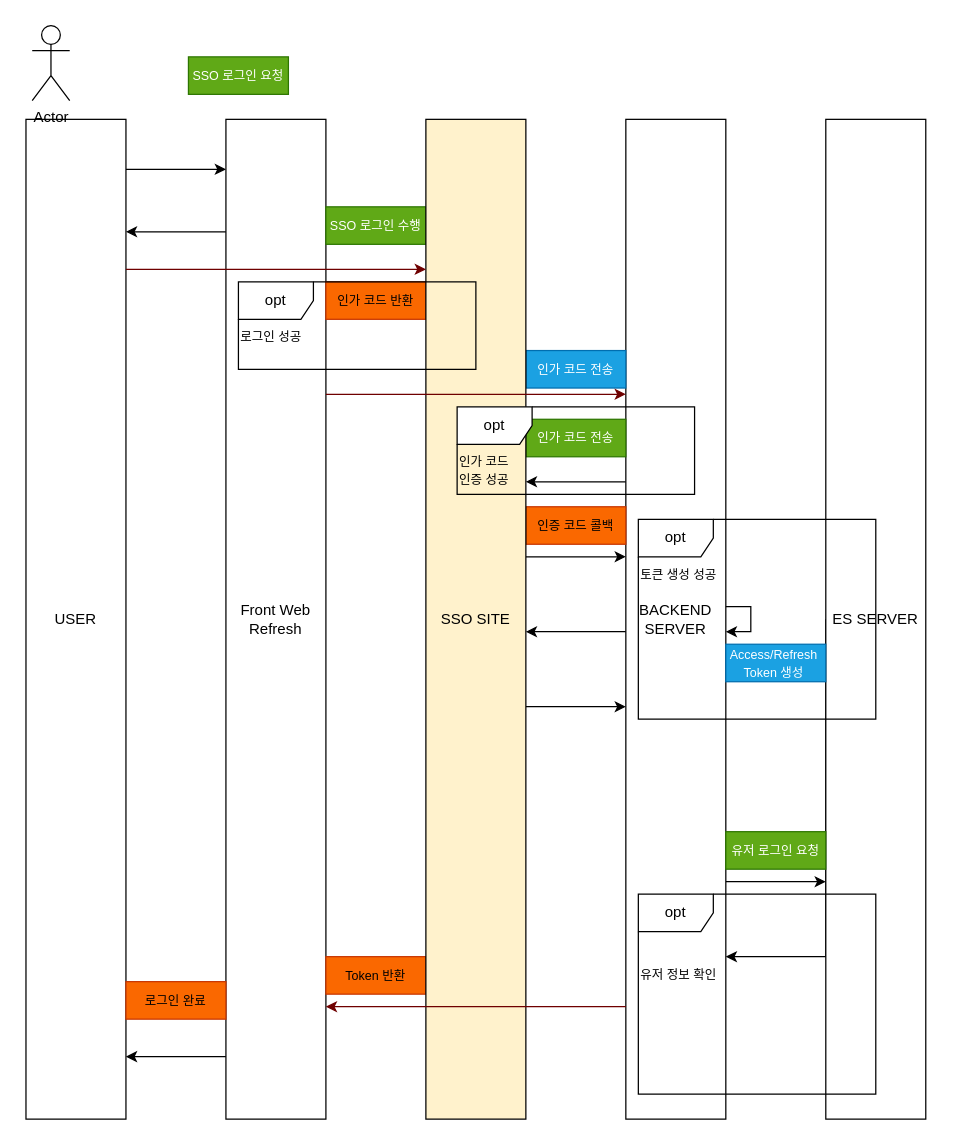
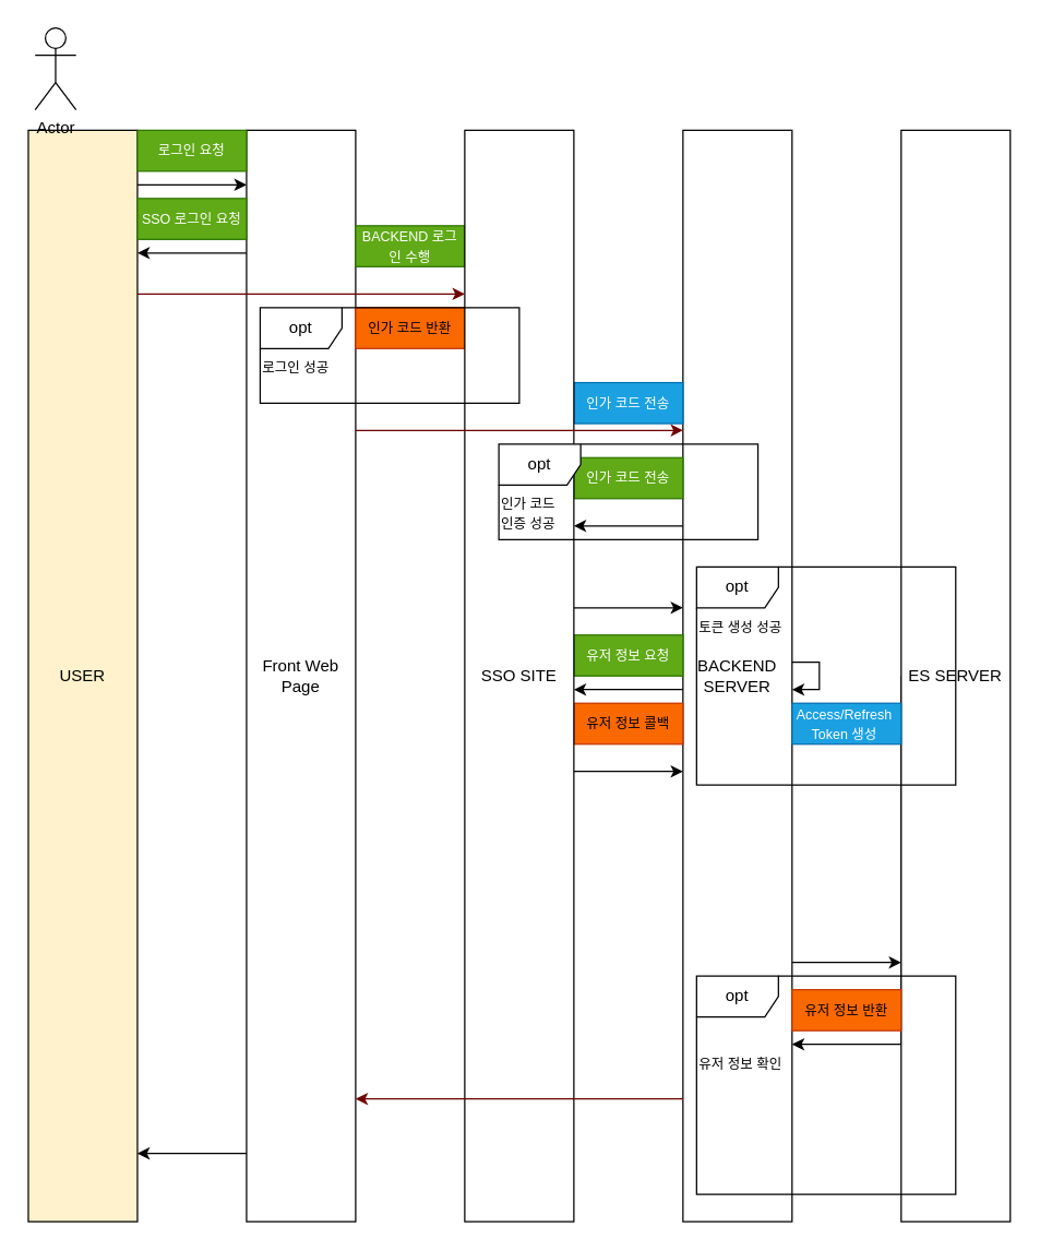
  <mxCell id="0" />
  <mxCell id="1" parent="0" />
  <mxCell id="2" style="edgeStyle=orthogonalEdgeStyle;rounded=0;orthogonalLoop=1;jettySize=auto;html=1;" parent="1" source="3" target="7" edge="1"><mxGeometry relative="1" as="geometry"><Array as="points"><mxPoint x="140" y="135" /><mxPoint x="140" y="135" /></Array></mxGeometry></mxCell>
- <mxCell id="3" value="USER" style="rounded=0;whiteSpace=wrap;html=1;" parent="1" vertex="1"><mxGeometry x="20" y="95" width="80" height="800" as="geometry" /></mxCell>
+ <mxCell id="3" value="USER" style="rounded=0;whiteSpace=wrap;html=1;fillColor=#fff2cc;" parent="1" vertex="1"><mxGeometry x="20" y="95" width="80" height="800" as="geometry" /></mxCell>
  <mxCell id="4" value="Actor" style="shape=umlActor;verticalLabelPosition=bottom;verticalAlign=top;html=1;outlineConnect=0;" parent="1" vertex="1"><mxGeometry x="25" y="20" width="30" height="60" as="geometry" /></mxCell>
  <mxCell id="5" style="edgeStyle=orthogonalEdgeStyle;rounded=0;orthogonalLoop=1;jettySize=auto;html=1;" parent="1" source="7" target="3" edge="1"><mxGeometry relative="1" as="geometry"><Array as="points"><mxPoint x="130" y="185" /><mxPoint x="130" y="185" /></Array></mxGeometry></mxCell>
  <mxCell id="6" style="edgeStyle=orthogonalEdgeStyle;rounded=0;orthogonalLoop=1;jettySize=auto;html=1;" parent="1" source="7" target="3" edge="1"><mxGeometry relative="1" as="geometry"><Array as="points"><mxPoint x="150" y="845" /><mxPoint x="150" y="845" /></Array></mxGeometry></mxCell>
- <mxCell id="7" value="Front Web Refresh" style="rounded=0;whiteSpace=wrap;html=1;" parent="1" vertex="1"><mxGeometry x="180" y="95" width="80" height="800" as="geometry" /></mxCell>
+ <mxCell id="7" value="Front Web Page" style="rounded=0;whiteSpace=wrap;html=1;" parent="1" vertex="1"><mxGeometry x="180" y="95" width="80" height="800" as="geometry" /></mxCell>
  <mxCell id="8" style="edgeStyle=orthogonalEdgeStyle;rounded=0;orthogonalLoop=1;jettySize=auto;html=1;" parent="1" source="30" target="12" edge="1"><mxGeometry relative="1" as="geometry"><Array as="points"><mxPoint x="440" y="445" /><mxPoint x="440" y="445" /></Array></mxGeometry></mxCell>
  <mxCell id="9" style="edgeStyle=orthogonalEdgeStyle;rounded=0;orthogonalLoop=1;jettySize=auto;html=1;" parent="1" edge="1"><mxGeometry relative="1" as="geometry"><mxPoint x="500" y="385" as="sourcePoint" /><mxPoint x="420" y="385" as="targetPoint" /><Array as="points"><mxPoint x="460" y="385" /><mxPoint x="460" y="385" /></Array></mxGeometry></mxCell>
  <mxCell id="10" style="edgeStyle=orthogonalEdgeStyle;rounded=0;orthogonalLoop=1;jettySize=auto;html=1;" parent="1" source="12" target="30" edge="1"><mxGeometry relative="1" as="geometry"><Array as="points"><mxPoint x="470" y="505" /><mxPoint x="470" y="505" /></Array></mxGeometry></mxCell>
  <mxCell id="11" style="edgeStyle=orthogonalEdgeStyle;rounded=0;orthogonalLoop=1;jettySize=auto;html=1;" parent="1" source="12" target="14" edge="1"><mxGeometry relative="1" as="geometry"><Array as="points"><mxPoint x="620" y="705" /><mxPoint x="620" y="705" /></Array></mxGeometry></mxCell>
  <mxCell id="12" value="BACKEND SERVER" style="rounded=0;whiteSpace=wrap;html=1;" parent="1" vertex="1"><mxGeometry x="500" y="95" width="80" height="800" as="geometry" /></mxCell>
  <mxCell id="13" style="edgeStyle=orthogonalEdgeStyle;rounded=0;orthogonalLoop=1;jettySize=auto;html=1;exitX=0;exitY=0.5;exitDx=0;exitDy=0;" edge="1" parent="1" source="14" target="12"><mxGeometry relative="1" as="geometry"><Array as="points"><mxPoint x="660" y="765" /></Array></mxGeometry></mxCell>
  <mxCell id="14" value="ES SERVER" style="rounded=0;whiteSpace=wrap;html=1;" parent="1" vertex="1"><mxGeometry x="660" y="95" width="80" height="800" as="geometry" /></mxCell>
- <mxCell id="16" value="&lt;font style=&quot;font-size: 10px;&quot;&gt;SSO 로그인 요청&lt;/font&gt;" style="text;html=1;align=center;verticalAlign=middle;whiteSpace=wrap;rounded=0;fillColor=#60a917;strokeColor=#2D7600;fontColor=#ffffff;" parent="1" vertex="1"><mxGeometry x="150" y="45" width="80" height="30" as="geometry" /></mxCell>
+ <mxCell id="15" value="&lt;font style=&quot;font-size: 10px;&quot;&gt;로그인 요청&lt;/font&gt;" style="text;html=1;align=center;verticalAlign=middle;whiteSpace=wrap;rounded=0;fillColor=#60a917;fontColor=#ffffff;strokeColor=#2D7600;" parent="1" vertex="1"><mxGeometry x="100" y="95" width="80" height="30" as="geometry" /></mxCell>
+ <mxCell id="16" value="&lt;font style=&quot;font-size: 10px;&quot;&gt;SSO 로그인 요청&lt;/font&gt;" style="text;html=1;align=center;verticalAlign=middle;whiteSpace=wrap;rounded=0;fillColor=#60a917;strokeColor=#2D7600;fontColor=#ffffff;" parent="1" vertex="1"><mxGeometry x="100" y="145" width="80" height="30" as="geometry" /></mxCell>
  <mxCell id="17" style="edgeStyle=orthogonalEdgeStyle;rounded=0;orthogonalLoop=1;jettySize=auto;html=1;exitX=0.5;exitY=1;exitDx=0;exitDy=0;" parent="1" source="16" target="16" edge="1"><mxGeometry relative="1" as="geometry" /></mxCell>
- <mxCell id="18" value="&lt;span style=&quot;font-size: 10px;&quot;&gt;SSO 로그인 수행&lt;/span&gt;" style="text;html=1;align=center;verticalAlign=middle;whiteSpace=wrap;rounded=0;fillColor=#60a917;fontColor=#ffffff;strokeColor=#2D7600;" parent="1" vertex="1"><mxGeometry x="260" y="165" width="80" height="30" as="geometry" /></mxCell>
+ <mxCell id="18" value="&lt;span style=&quot;font-size: 10px;&quot;&gt;BACKEND 로그인 수행&lt;/span&gt;" style="text;html=1;align=center;verticalAlign=middle;whiteSpace=wrap;rounded=0;fillColor=#60a917;fontColor=#ffffff;strokeColor=#2D7600;" parent="1" vertex="1"><mxGeometry x="260" y="165" width="80" height="30" as="geometry" /></mxCell>
  <mxCell id="19" value="&lt;span style=&quot;font-size: 10px;&quot;&gt;인가 코드 반환&lt;/span&gt;" style="text;html=1;align=center;verticalAlign=middle;whiteSpace=wrap;rounded=0;fillColor=#fa6800;fontColor=#000000;strokeColor=#C73500;" parent="1" vertex="1"><mxGeometry x="260" y="225" width="80" height="30" as="geometry" /></mxCell>
  <mxCell id="20" value="&lt;span style=&quot;font-size: 10px;&quot;&gt;인가 코드 전송&lt;/span&gt;" style="text;html=1;align=center;verticalAlign=middle;whiteSpace=wrap;rounded=0;fillColor=#1ba1e2;fontColor=#ffffff;strokeColor=#006EAF;" parent="1" vertex="1"><mxGeometry x="420" y="280" width="80" height="30" as="geometry" /></mxCell>
  <mxCell id="21" value="&lt;span style=&quot;font-size: 10px;&quot;&gt;인가 코드 전송&lt;/span&gt;" style="text;html=1;align=center;verticalAlign=middle;whiteSpace=wrap;rounded=0;fillColor=#60a917;fontColor=#ffffff;strokeColor=#2D7600;" parent="1" vertex="1"><mxGeometry x="420" y="335" width="80" height="30" as="geometry" /></mxCell>
- <mxCell id="22" value="&lt;span style=&quot;font-size: 10px;&quot;&gt;인증 코드 콜백&lt;/span&gt;" style="text;html=1;align=center;verticalAlign=middle;whiteSpace=wrap;rounded=0;fillColor=#fa6800;fontColor=#000000;strokeColor=#C73500;" parent="1" vertex="1"><mxGeometry x="420" y="405" width="80" height="30" as="geometry" /></mxCell>
- <mxCell id="25" value="&lt;span style=&quot;font-size: 10px;&quot;&gt;유저 로그인 요청&lt;br&gt;&lt;/span&gt;" style="text;html=1;align=center;verticalAlign=middle;whiteSpace=wrap;rounded=0;fillColor=#60a917;fontColor=#ffffff;strokeColor=#2D7600;" parent="1" vertex="1"><mxGeometry x="580" y="665" width="80" height="30" as="geometry" /></mxCell>
+ <mxCell id="23" value="&lt;span style=&quot;font-size: 10px;&quot;&gt;유저 정보 요청&lt;/span&gt;" style="text;html=1;align=center;verticalAlign=middle;whiteSpace=wrap;rounded=0;fillColor=#60a917;fontColor=#ffffff;strokeColor=#2D7600;" parent="1" vertex="1"><mxGeometry x="420" y="465" width="80" height="30" as="geometry" /></mxCell>
+ <mxCell id="24" value="&lt;span style=&quot;font-size: 10px;&quot;&gt;유저 정보 콜백&lt;/span&gt;" style="text;html=1;align=center;verticalAlign=middle;whiteSpace=wrap;rounded=0;fillColor=#fa6800;fontColor=#000000;strokeColor=#C73500;" parent="1" vertex="1"><mxGeometry x="420" y="515" width="80" height="30" as="geometry" /></mxCell>
  <mxCell id="26" value="&lt;font style=&quot;font-size: 10px;&quot;&gt;Access/Refresh&amp;nbsp; Token 생성&amp;nbsp;&lt;/font&gt;" style="text;html=1;align=center;verticalAlign=middle;whiteSpace=wrap;rounded=0;fillColor=#1ba1e2;fontColor=#ffffff;strokeColor=#006EAF;" parent="1" vertex="1"><mxGeometry x="580" y="515" width="80" height="30" as="geometry" /></mxCell>
- <mxCell id="27" value="&lt;span style=&quot;font-size: 10px;&quot;&gt;Token 반환&lt;/span&gt;" style="text;html=1;align=center;verticalAlign=middle;whiteSpace=wrap;rounded=0;fillColor=#fa6800;fontColor=#000000;strokeColor=#C73500;" parent="1" vertex="1"><mxGeometry x="260" y="765" width="80" height="30" as="geometry" /></mxCell>
- <mxCell id="28" value="&lt;span style=&quot;font-size: 10px;&quot;&gt;로그인 완료&lt;/span&gt;" style="text;html=1;align=center;verticalAlign=middle;whiteSpace=wrap;rounded=0;fillColor=#fa6800;fontColor=#000000;strokeColor=#C73500;" parent="1" vertex="1"><mxGeometry x="100" y="785" width="80" height="30" as="geometry" /></mxCell>
  <mxCell id="29" style="edgeStyle=orthogonalEdgeStyle;rounded=0;orthogonalLoop=1;jettySize=auto;html=1;" parent="1" source="30" target="12" edge="1"><mxGeometry relative="1" as="geometry"><Array as="points"><mxPoint x="460" y="565" /><mxPoint x="460" y="565" /></Array></mxGeometry></mxCell>
- <mxCell id="30" value="SSO SITE" style="rounded=0;whiteSpace=wrap;html=1;fillColor=#fff2cc;" parent="1" vertex="1"><mxGeometry x="340" y="95" width="80" height="800" as="geometry" /></mxCell>
+ <mxCell id="30" value="SSO SITE" style="rounded=0;whiteSpace=wrap;html=1;" parent="1" vertex="1"><mxGeometry x="340" y="95" width="80" height="800" as="geometry" /></mxCell>
  <mxCell id="31" style="edgeStyle=orthogonalEdgeStyle;rounded=0;orthogonalLoop=1;jettySize=auto;html=1;fillColor=#a20025;strokeColor=#6F0000;" parent="1" edge="1"><mxGeometry relative="1" as="geometry"><mxPoint x="100" y="215" as="sourcePoint" /><mxPoint x="340" y="215" as="targetPoint" /><Array as="points"><mxPoint x="290" y="215" /><mxPoint x="290" y="215" /></Array></mxGeometry></mxCell>
  <mxCell id="32" style="edgeStyle=orthogonalEdgeStyle;rounded=0;orthogonalLoop=1;jettySize=auto;html=1;fillColor=#a20025;strokeColor=#6F0000;" parent="1" source="7" target="12" edge="1"><mxGeometry relative="1" as="geometry"><Array as="points"><mxPoint x="380" y="315" /><mxPoint x="380" y="315" /></Array></mxGeometry></mxCell>
  <mxCell id="33" style="edgeStyle=orthogonalEdgeStyle;rounded=0;orthogonalLoop=1;jettySize=auto;html=1;" parent="1" source="12" target="12" edge="1"><mxGeometry relative="1" as="geometry" /></mxCell>
  <mxCell id="34" style="edgeStyle=orthogonalEdgeStyle;rounded=0;orthogonalLoop=1;jettySize=auto;html=1;fillColor=#a20025;strokeColor=#6F0000;" parent="1" source="12" target="7" edge="1"><mxGeometry relative="1" as="geometry"><Array as="points"><mxPoint x="380" y="805" /><mxPoint x="380" y="805" /></Array></mxGeometry></mxCell>
  <mxCell id="35" value="opt" style="shape=umlFrame;whiteSpace=wrap;html=1;pointerEvents=0;" vertex="1" parent="1"><mxGeometry x="190" y="225" width="190" height="70" as="geometry" /></mxCell>
  <mxCell id="36" value="&lt;span style=&quot;font-size: 10px; text-wrap-mode: nowrap;&quot;&gt;로그인 성공&lt;/span&gt;" style="text;whiteSpace=wrap;html=1;" vertex="1" parent="1"><mxGeometry x="190" y="255" width="90" height="40" as="geometry" /></mxCell>
  <mxCell id="37" value="opt" style="shape=umlFrame;whiteSpace=wrap;html=1;pointerEvents=0;" vertex="1" parent="1"><mxGeometry x="365" y="325" width="190" height="70" as="geometry" /></mxCell>
  <mxCell id="38" value="&lt;span style=&quot;font-size: 10px; text-wrap-mode: nowrap;&quot;&gt;인가 코드&lt;br&gt;인증 성공&lt;/span&gt;" style="text;whiteSpace=wrap;html=1;" vertex="1" parent="1"><mxGeometry x="365" y="355" width="90" height="40" as="geometry" /></mxCell>
  <mxCell id="39" value="opt" style="shape=umlFrame;whiteSpace=wrap;html=1;pointerEvents=0;" vertex="1" parent="1"><mxGeometry x="510" y="415" width="190" height="160" as="geometry" /></mxCell>
  <mxCell id="40" value="&lt;span style=&quot;font-size: 10px; text-wrap-mode: nowrap;&quot;&gt;토큰 생성 성공&lt;/span&gt;" style="text;whiteSpace=wrap;html=1;" vertex="1" parent="1"><mxGeometry x="510" y="445" width="90" height="30" as="geometry" /></mxCell>
  <mxCell id="41" value="opt" style="shape=umlFrame;whiteSpace=wrap;html=1;pointerEvents=0;" vertex="1" parent="1"><mxGeometry x="510" y="715" width="190" height="160" as="geometry" /></mxCell>
+ <mxCell id="42" value="&lt;span style=&quot;font-size: 10px;&quot;&gt;유저 정보 반환&lt;/span&gt;" style="text;html=1;align=center;verticalAlign=middle;whiteSpace=wrap;rounded=0;fillColor=#fa6800;fontColor=#000000;strokeColor=#C73500;" vertex="1" parent="1"><mxGeometry x="580" y="725" width="80" height="30" as="geometry" /></mxCell>
  <mxCell id="43" value="&lt;span style=&quot;font-size: 10px; text-wrap-mode: nowrap;&quot;&gt;유저 정보 확인&lt;/span&gt;" style="text;whiteSpace=wrap;html=1;" vertex="1" parent="1"><mxGeometry x="510" y="765" width="90" height="30" as="geometry" /></mxCell>
